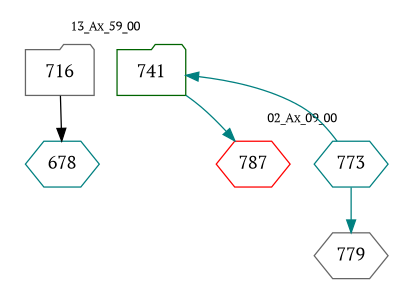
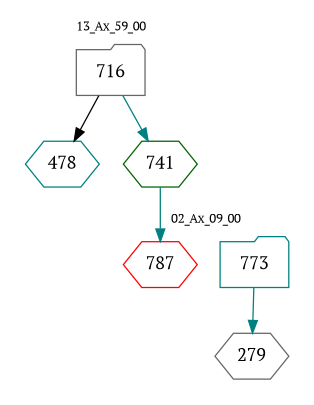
  digraph {
    fontname="PT Serif"
    node [color=gray40 fontname="PT Serif" shape=hexagon]
    edge [color=teal fontname="PT Serif"]
    n1 [label=716 shape=folder]
-   n2 [color=teal label=678]
-   n3 [color=darkgreen label=741 shape=folder]
-   n4 [color=teal label=773]
+   n2 [color=teal label=478]
+   n3 [color=darkgreen label=741]
+   n4 [color=teal label=773 shape=folder]
    n5 [color=red label=787]
-   n6 [label=779]
+   n6 [label=279]
    subgraph cluster_1 {
      color=white
      fontsize=10
      label="13_Ax_59_00"
      n1
      n2
      n3
    }
    subgraph cluster_2 {
      color=white
      fontsize=10
      label="02_Ax_09_00"
      n4
      n5
      n6
    }
    n1 -> n2 [color=black]
-   n4 -> n3
+   n1 -> n3
    n3 -> n5
    n4 -> n6
  }
